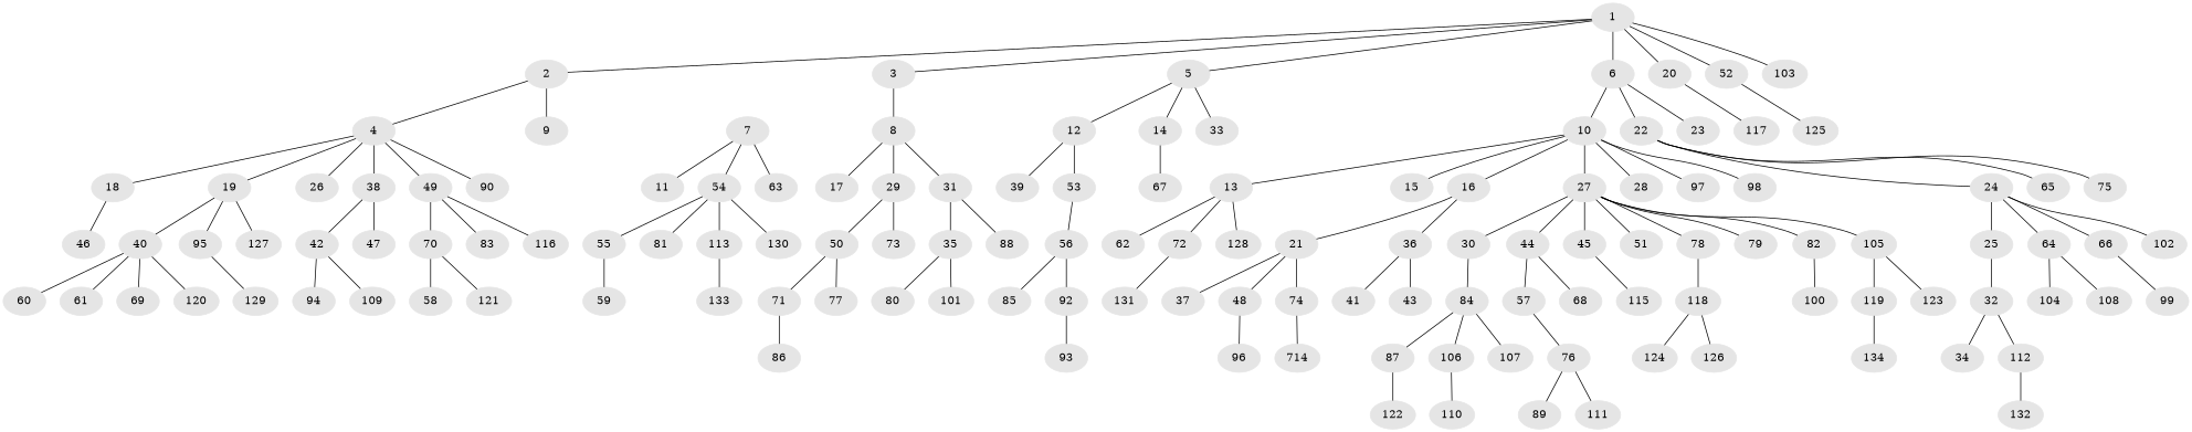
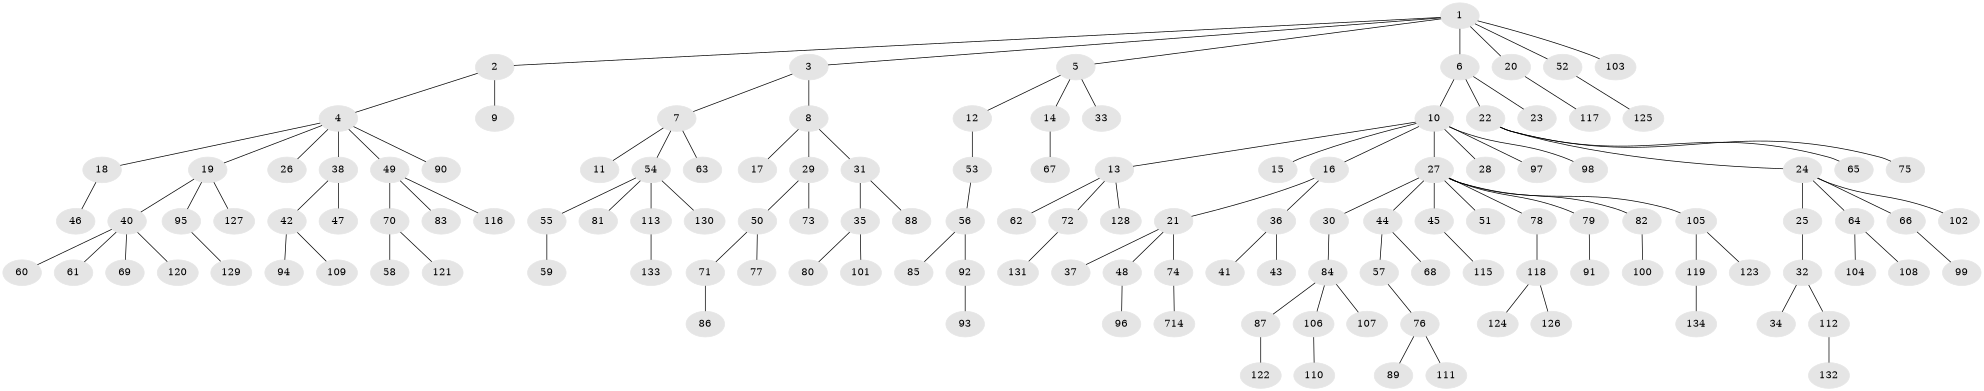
  graph {
    node [color=gray90 style=filled]
    1
    2
    3
    5
    6
    20
    52
    103
    4
    9
    7
    8
    12
    14
    33
    10
    22
    23
    117
    125
    18
    19
    26
    38
    49
    90
    11
    54
    63
    17
    29
    31
    46
    40
    95
    127
    42
    47
    70
    83
    116
-   39
    53
    67
    13
    15
    16
    27
    28
    97
    98
    24
    65
    75
    55
    81
    113
    130
    50
    73
    35
    88
    62
    72
    128
    21
    36
    30
    44
    45
    51
    78
    79
    82
    105
    56
    131
    37
    48
    74
    41
    43
    60
    61
    69
    120
    129
    96
    n89 [label=714]
    25
    64
    66
    102
    32
    104
    108
    99
    34
    112
    84
    57
    68
    115
    118
+   91
    100
    119
    123
    71
    77
    87
    106
    107
    80
    101
    132
    94
    109
    76
    58
    121
    86
    85
    92
    59
    133
    93
    89
    111
    124
    126
    122
    110
    134
    1 -- 2
    1 -- 3
    1 -- 5
    1 -- 6
    1 -- 20
    1 -- 52
    1 -- 103
    2 -- 4
    2 -- 9
+   3 -- 7
    3 -- 8
    5 -- 12
    5 -- 14
    5 -- 33
    6 -- 10
    6 -- 22
    6 -- 23
    20 -- 117
    52 -- 125
    4 -- 18
    4 -- 19
    4 -- 26
    4 -- 38
    4 -- 49
    4 -- 90
    7 -- 11
    7 -- 54
    7 -- 63
    8 -- 17
    8 -- 29
    8 -- 31
-   12 -- 39
    12 -- 53
    14 -- 67
    10 -- 13
    10 -- 15
    10 -- 16
    10 -- 27
    10 -- 28
    10 -- 97
    10 -- 98
    22 -- 24
    22 -- 65
    22 -- 75
    18 -- 46
    19 -- 40
    19 -- 95
    19 -- 127
    38 -- 42
    38 -- 47
    49 -- 70
    49 -- 83
    49 -- 116
    54 -- 55
    54 -- 81
    54 -- 113
    54 -- 130
    29 -- 50
    29 -- 73
    31 -- 35
    31 -- 88
    40 -- 60
    40 -- 61
    40 -- 69
    40 -- 120
    95 -- 129
    42 -- 94
    42 -- 109
    70 -- 58
    70 -- 121
    53 -- 56
    13 -- 62
    13 -- 72
    13 -- 128
    16 -- 21
    16 -- 36
    27 -- 30
    27 -- 44
    27 -- 45
    27 -- 51
    27 -- 78
    27 -- 79
    27 -- 82
    27 -- 105
    24 -- 25
    24 -- 64
    24 -- 66
    24 -- 102
    55 -- 59
    113 -- 133
    50 -- 71
    50 -- 77
    35 -- 80
    35 -- 101
    72 -- 131
    21 -- 37
    21 -- 48
    21 -- 74
    36 -- 41
    36 -- 43
    30 -- 84
    44 -- 57
    44 -- 68
    45 -- 115
    78 -- 118
+   79 -- 91
    82 -- 100
    105 -- 119
    105 -- 123
    56 -- 85
    56 -- 92
    48 -- 96
    74 -- n89
    25 -- 32
    64 -- 104
    64 -- 108
    66 -- 99
    32 -- 34
    32 -- 112
    112 -- 132
    84 -- 87
    84 -- 106
    84 -- 107
    57 -- 76
    118 -- 124
    118 -- 126
    119 -- 134
    71 -- 86
    87 -- 122
    106 -- 110
    76 -- 89
    76 -- 111
    92 -- 93
  }
